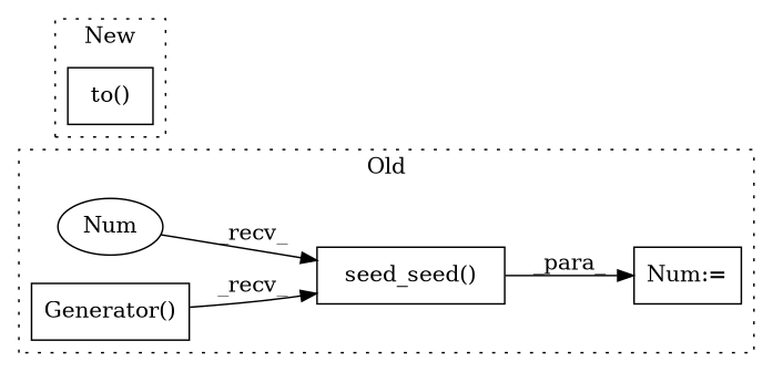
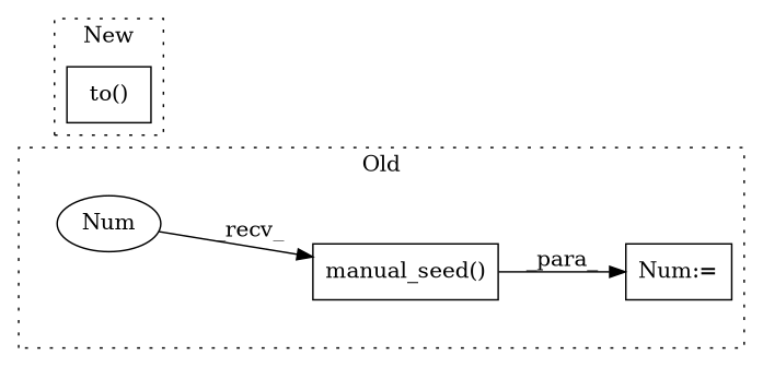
  digraph {
    rankdir=LR
    node [a=75 shape=box]
-   n1 [l="49,1" label="seed_seed()" s="3662,3712"]
+   n1 [l="49,1" label="manual_seed()" s="3662,3712"]
    n2 [a=76 l=1 label=Num s=3711 shape=ellipse]
-   n3 [l=36 label="Generator()" s=3662]
    n4 [a=68 l=3 label="Num:=" s=3659]
    n5 [l="10,1" label="to()" s="3825,3847"]
    subgraph cluster_1 {
      label=Old
      style=dotted
      n1
      n2
-     n3
      n4
    }
    subgraph cluster_2 {
      label=New
      style=dotted
      n5
    }
    n1 -> n4 [label=_para_]
    n2 -> n1 [label=_recv_]
-   n3 -> n1 [label=_recv_]
  }
